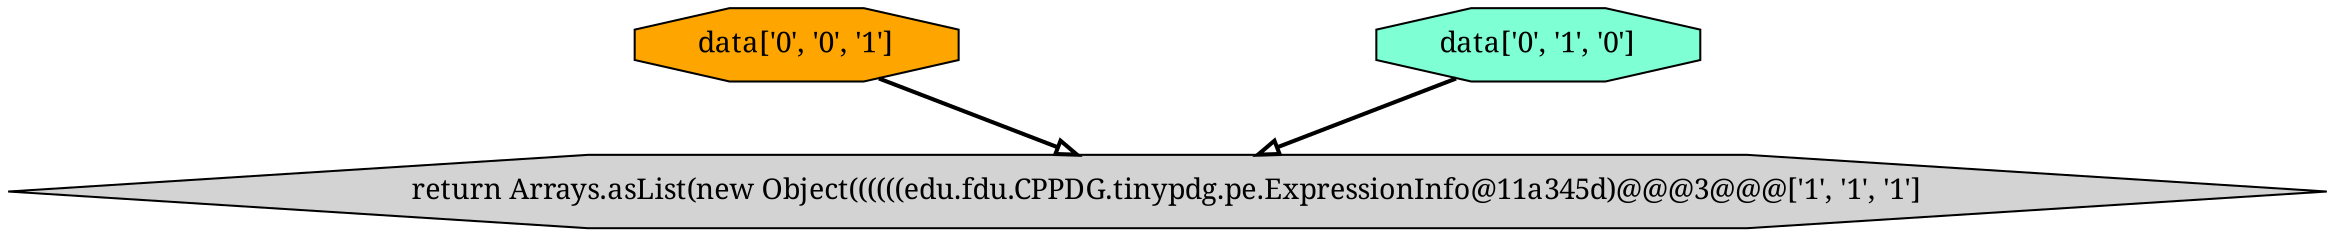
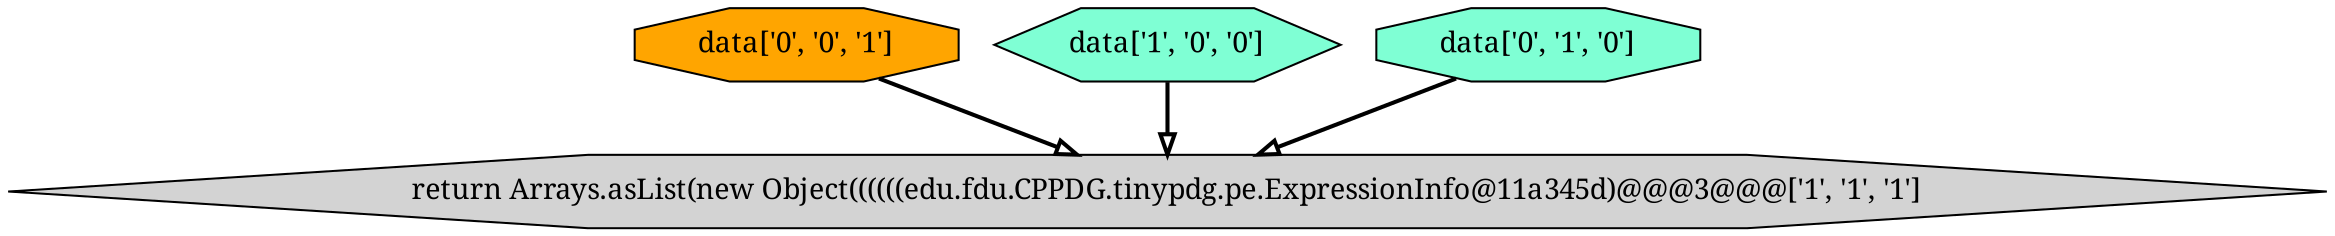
  digraph {
    fontname="Noto Serif"
    node [fillcolor=aquamarine shape=octagon style=filled fontname="Noto Serif"]
    edge [style=bold arrowhead=onormal fontname="Noto Serif"]
    n1 [fillcolor=orange label="data['0', '0', '1']"]
    n2 [fillcolor=lightgrey label="return Arrays.asList(new Object((((((edu.fdu.CPPDG.tinypdg.pe.ExpressionInfo@11a345d)@@@3@@@['1', '1', '1']" shape=hexagon]
+   n3 [label="data['1', '0', '0']" shape=hexagon]
    n4 [label="data['0', '1', '0']"]
    n1 -> n2
+   n3 -> n2
    n4 -> n2
  }
